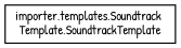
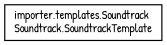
  digraph {
    rankdir=TB
    fontname="Patrick Hand"
-   n1 [color=black fillcolor=white fontname="Patrick Hand" fontsize=10 height=0.2 label="importer.templates.Soundtrack\lTemplate.SoundtrackTemplate" shape=box style=filled width=0.4]
+   n1 [color=black fillcolor=white fontname="Patrick Hand" fontsize=10 height=0.2 label="importer.templates.Soundtrack\lSoundtrack.SoundtrackTemplate" shape=box style=filled width=0.4]
  }
